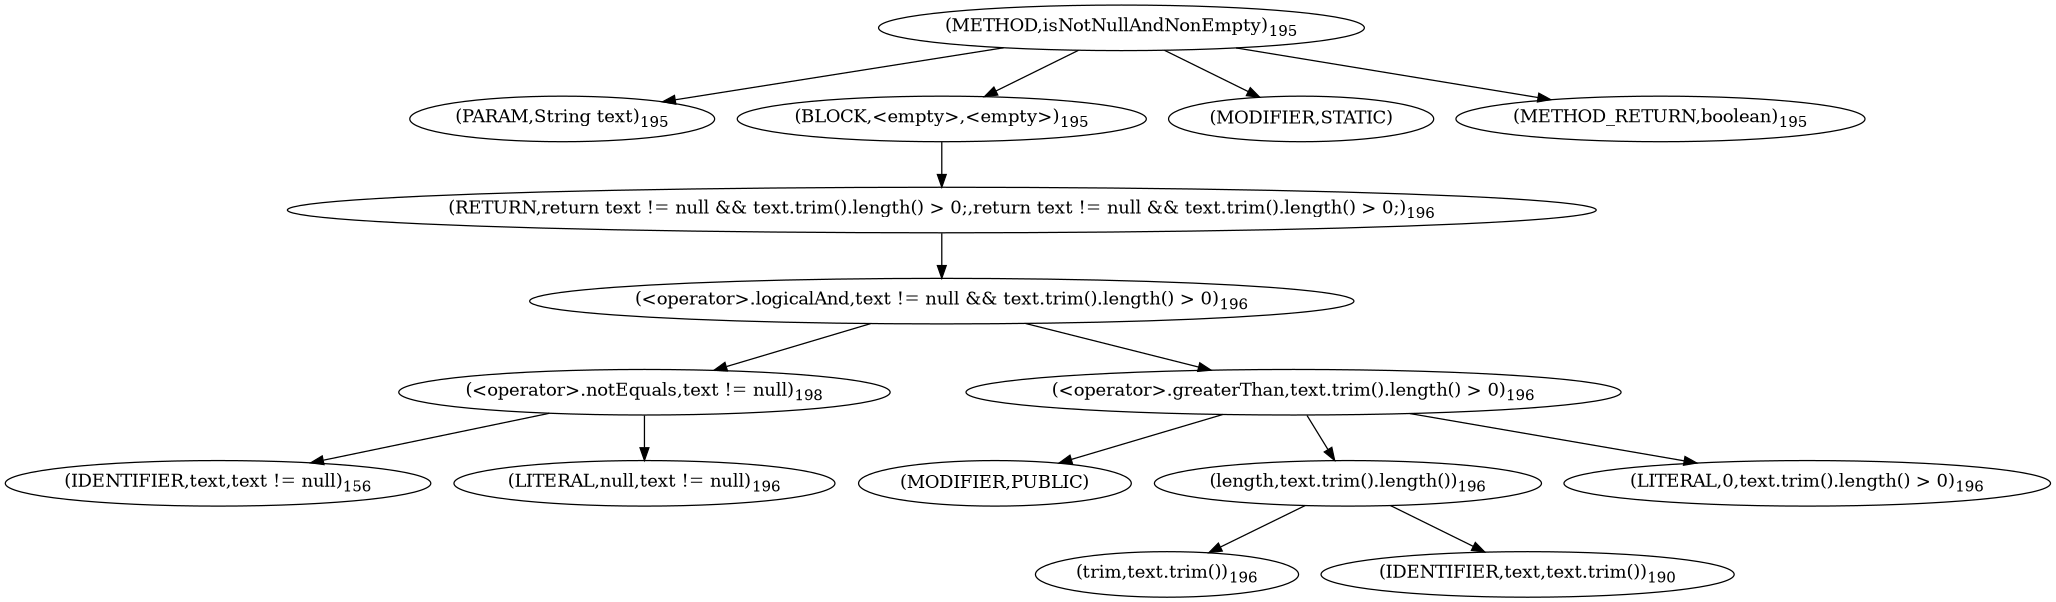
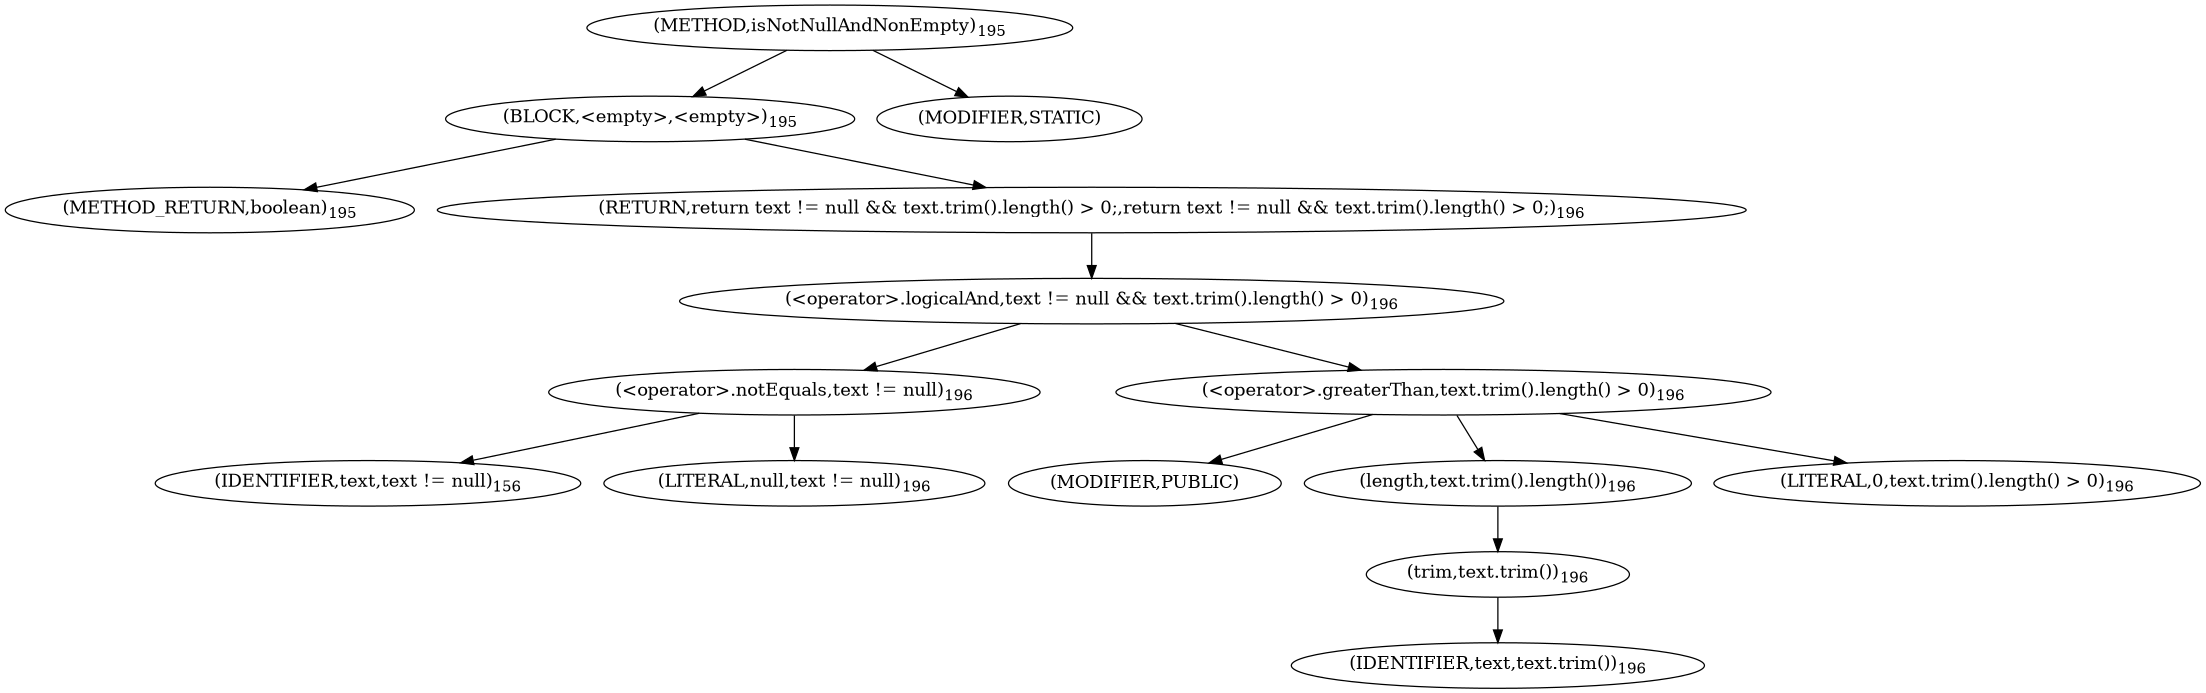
  digraph {
    n1 [label=<(METHOD,isNotNullAndNonEmpty)<SUB>195</SUB>>]
-   n2 [label=<(PARAM,String text)<SUB>195</SUB>>]
    n3 [label=<(BLOCK,&lt;empty&gt;,&lt;empty&gt;)<SUB>195</SUB>>]
    n4 [label=<(MODIFIER,STATIC)>]
    n5 [label=<(METHOD_RETURN,boolean)<SUB>195</SUB>>]
    n6 [label=<(RETURN,return text != null &amp;&amp; text.trim().length() &gt; 0;,return text != null &amp;&amp; text.trim().length() &gt; 0;)<SUB>196</SUB>>]
    n7 [label=<(MODIFIER,PUBLIC)>]
    n8 [label=<(&lt;operator&gt;.logicalAnd,text != null &amp;&amp; text.trim().length() &gt; 0)<SUB>196</SUB>>]
-   n9 [label=<(&lt;operator&gt;.notEquals,text != null)<SUB>198</SUB>>]
+   n9 [label=<(&lt;operator&gt;.notEquals,text != null)<SUB>196</SUB>>]
    n10 [label=<(&lt;operator&gt;.greaterThan,text.trim().length() &gt; 0)<SUB>196</SUB>>]
    n11 [label=<(IDENTIFIER,text,text != null)<SUB>156</SUB>>]
    n12 [label=<(LITERAL,null,text != null)<SUB>196</SUB>>]
    n13 [label=<(length,text.trim().length())<SUB>196</SUB>>]
    n14 [label=<(LITERAL,0,text.trim().length() &gt; 0)<SUB>196</SUB>>]
    n15 [label=<(trim,text.trim())<SUB>196</SUB>>]
-   n16 [label=<(IDENTIFIER,text,text.trim())<SUB>190</SUB>>]
-   n1 -> n2
+   n16 [label=<(IDENTIFIER,text,text.trim())<SUB>196</SUB>>]
    n1 -> n3
    n1 -> n4
-   n1 -> n5
+   n3 -> n5
    n3 -> n6
    n6 -> n8
    n8 -> n9
    n8 -> n10
    n9 -> n11
    n9 -> n12
    n10 -> n7
    n10 -> n13
    n10 -> n14
    n13 -> n15
-   n13 -> n16
+   n15 -> n16
  }
